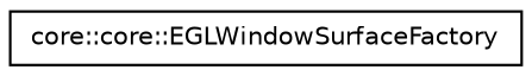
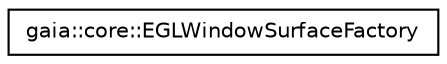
  digraph {
    rankdir=LR
-   n1 [color=black fillcolor=white fontname=Helvetica fontsize=10 height=0.2 label="core::core::EGLWindowSurfaceFactory" shape=record style=filled width=0.4]
+   n1 [color=black fillcolor=white fontname=Helvetica fontsize=10 height=0.2 label="gaia::core::EGLWindowSurfaceFactory" shape=record style=filled width=0.4]
  }
